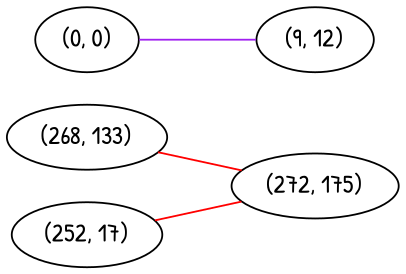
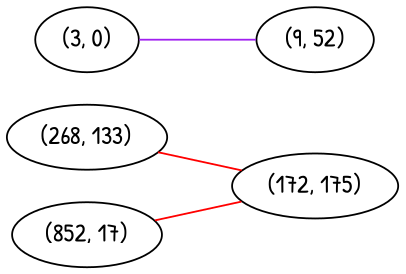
  graph {
    fontname="Patrick Hand"
    rankdir=LR
    node [fontname="Patrick Hand"]
    edge [color=red fontname="Patrick Hand" weight=1]
    n1 [label="(268, 133)"]
-   "(272, 175)"
-   "(0, 0)"
-   "(9, 12)"
-   "(252, 17)"
+   "(272, 175)" [label="(172, 175)"]
+   "(0, 0)" [label="(3, 0)"]
+   "(9, 12)" [label="(9, 52)"]
+   "(252, 17)" [label="(852, 17)"]
    n1 -- "(272, 175)"
    "(0, 0)" -- "(9, 12)" [color=purple weight=4]
    "(252, 17)" -- "(272, 175)"
  }
